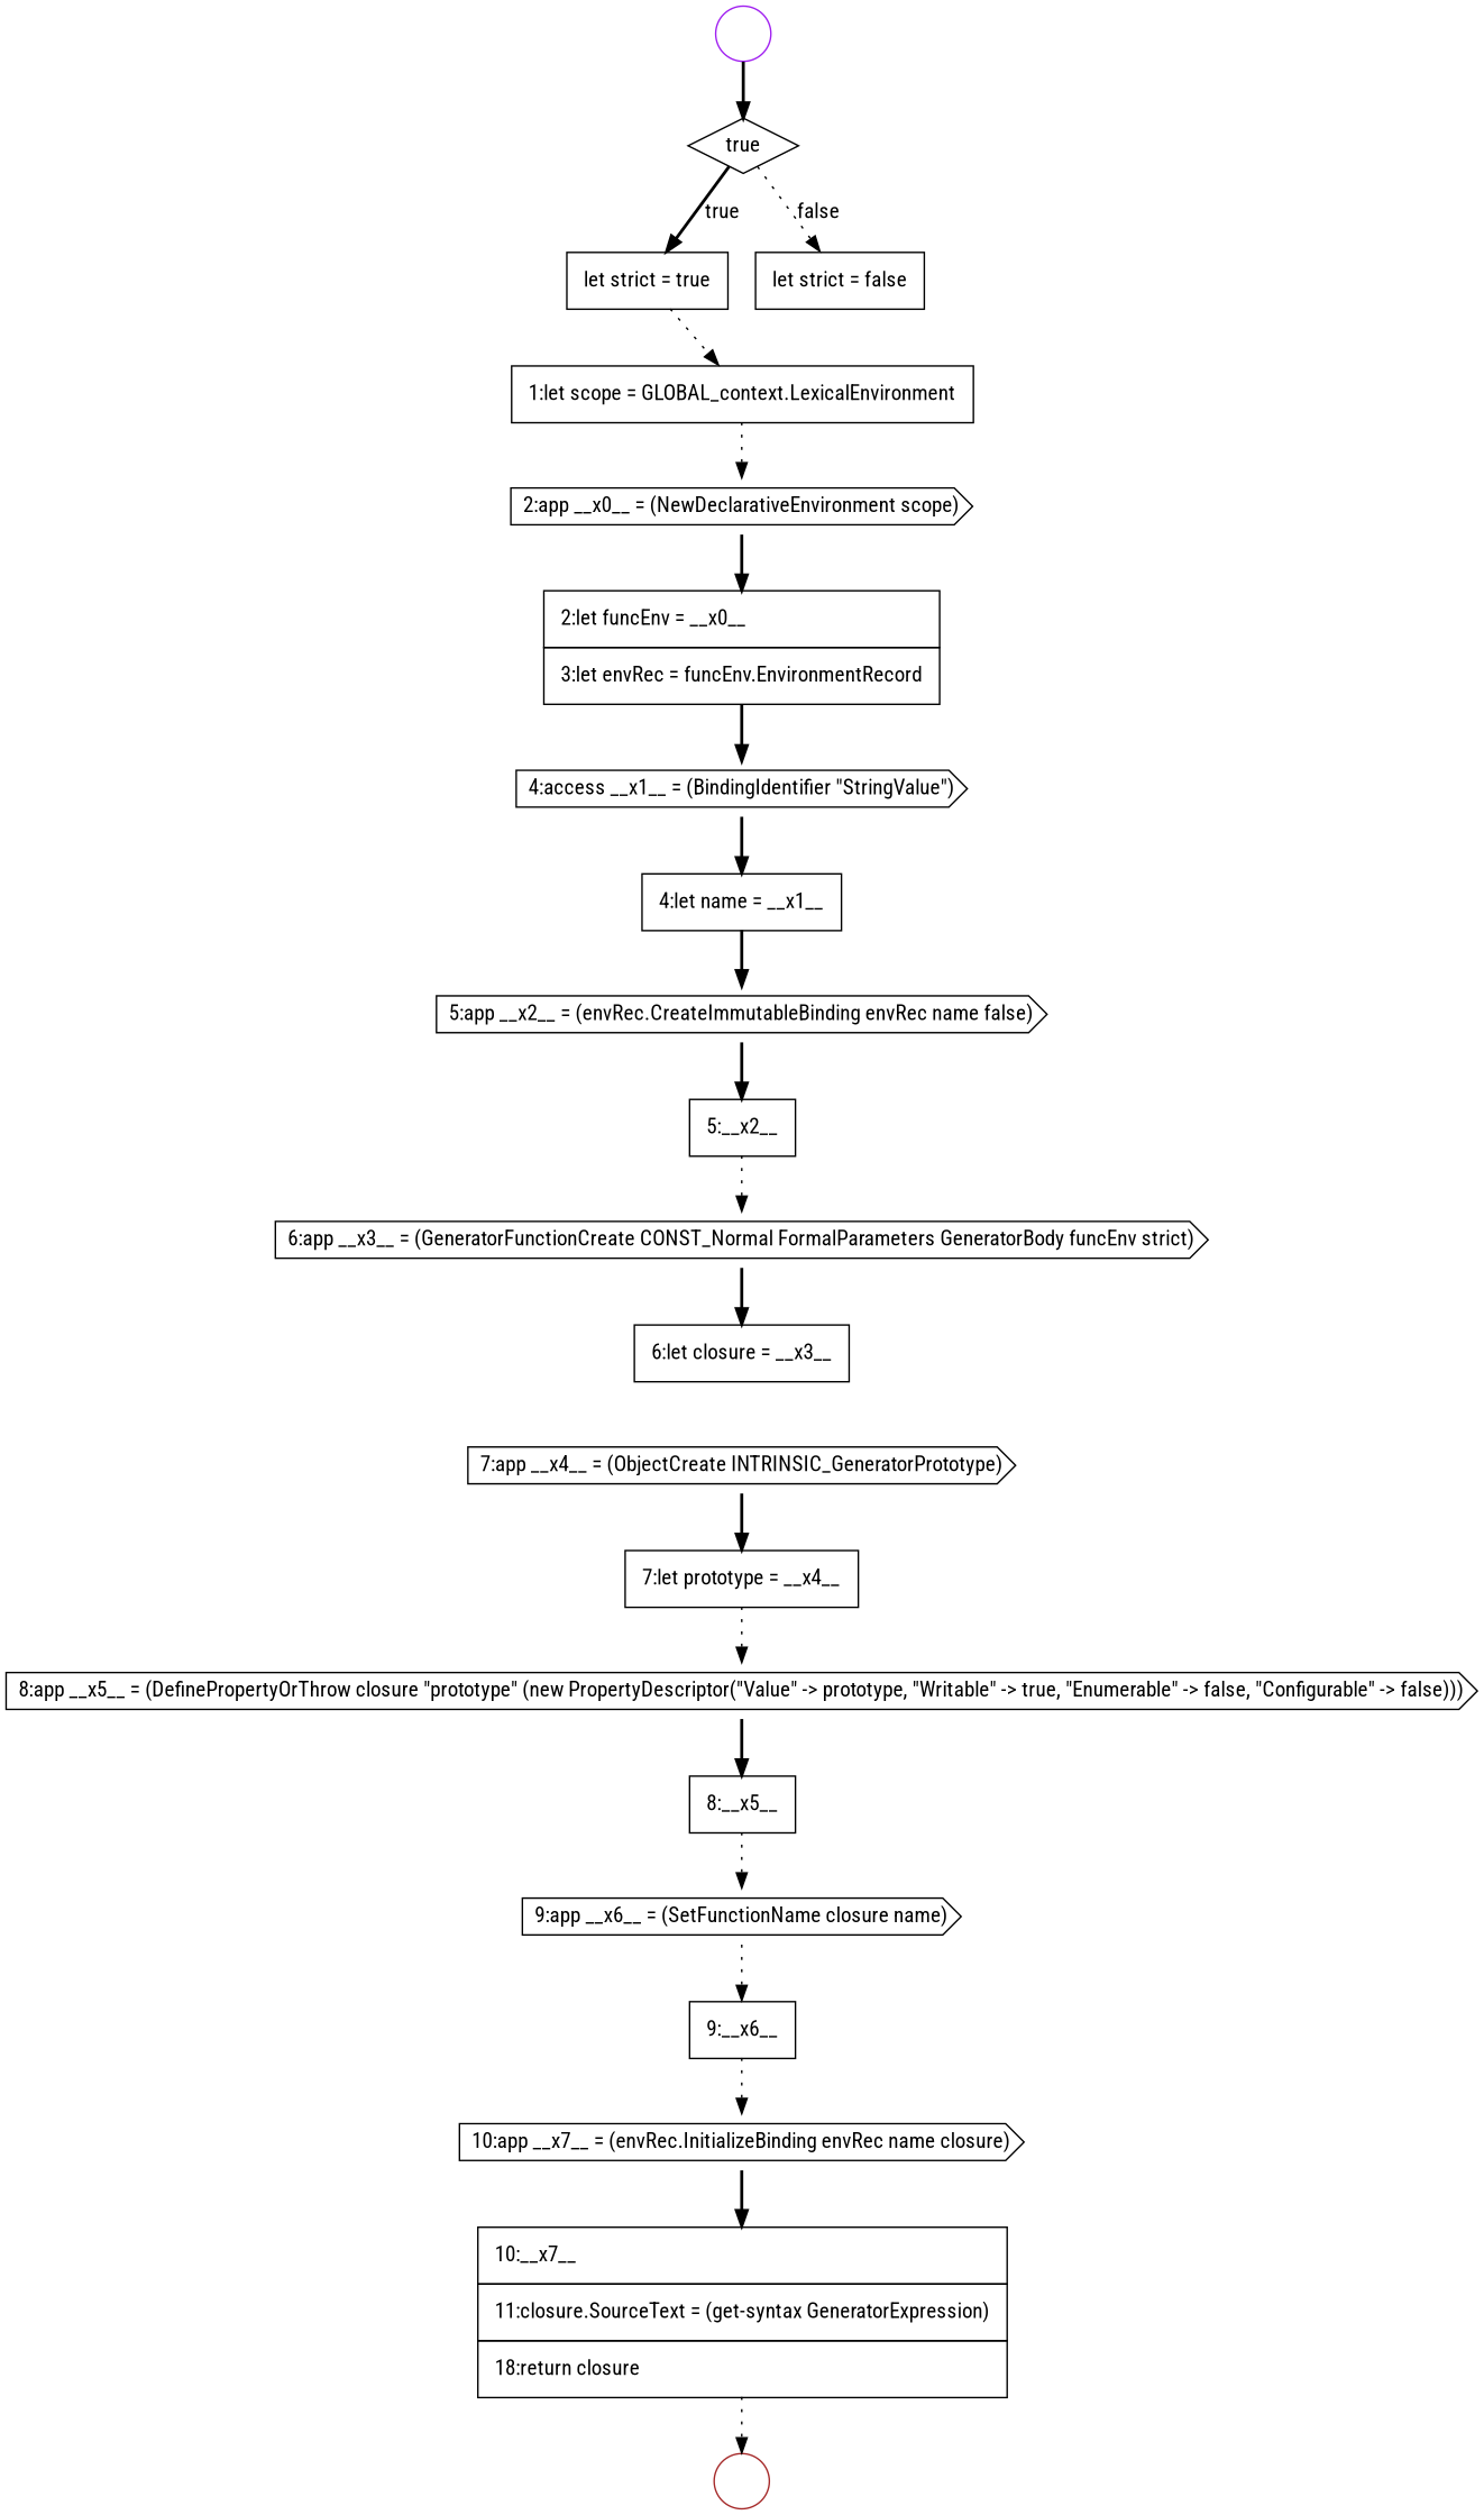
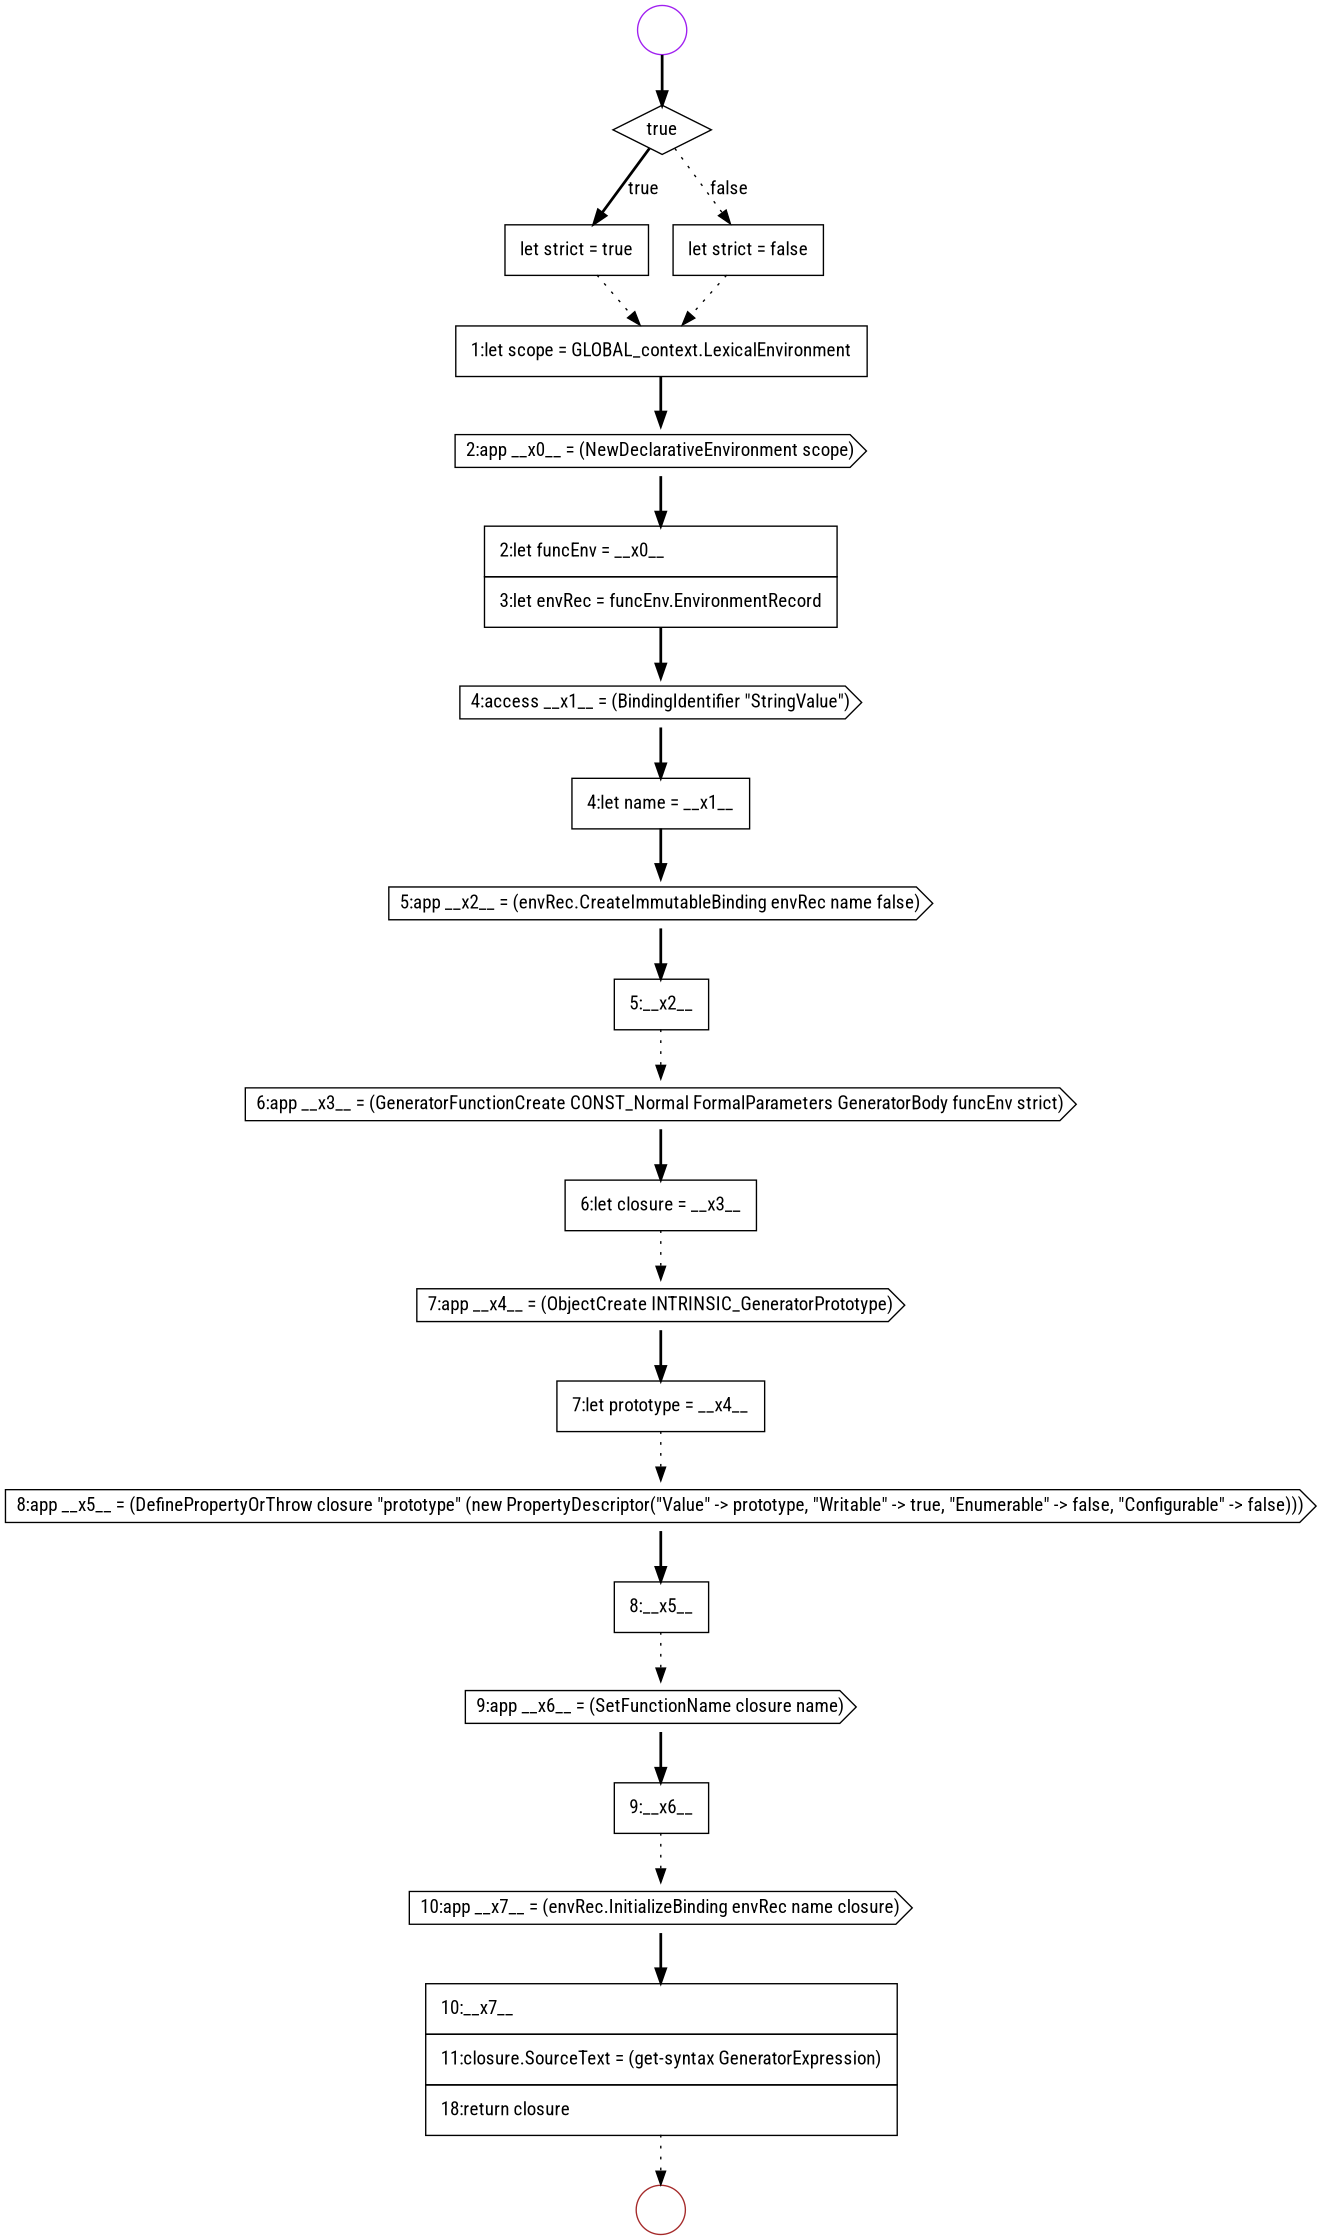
  digraph {
    fontname="Roboto Condensed"
    node [color=black fillcolor=white fontname="Roboto Condensed" shape=none style=filled]
    edge [color=black fontname="Roboto Condensed" style=bold]
    n1 [label=<<font color="black">     <table border="0" cellborder="1" cellspacing="0" cellpadding="10">       <tr><td align="left">5:__x2__</td></tr>     </table>   </font>> margin=0]
    n2 [label=<<font color="black">6:app __x3__ = (GeneratorFunctionCreate CONST_Normal FormalParameters GeneratorBody funcEnv strict)</font>> shape=cds]
    n3 [label=<<font color="black">     <table border="0" cellborder="1" cellspacing="0" cellpadding="10">       <tr><td align="left">6:let closure = __x3__</td></tr>     </table>   </font>> margin=0]
    n4 [label=<<font color="black">     <table border="0" cellborder="1" cellspacing="0" cellpadding="10">       <tr><td align="left">7:let prototype = __x4__</td></tr>     </table>   </font>> margin=0]
    n5 [label=<<font color="black">8:app __x5__ = (DefinePropertyOrThrow closure &quot;prototype&quot; (new PropertyDescriptor(&quot;Value&quot; -&gt; prototype, &quot;Writable&quot; -&gt; true, &quot;Enumerable&quot; -&gt; false, &quot;Configurable&quot; -&gt; false)))</font>> shape=cds]
    n6 [label=<<font color="black">     <table border="0" cellborder="1" cellspacing="0" cellpadding="10">       <tr><td align="left">8:__x5__</td></tr>     </table>   </font>> margin=0]
    n7 [label=<<font color="black">     <table border="0" cellborder="1" cellspacing="0" cellpadding="10">       <tr><td align="left">9:__x6__</td></tr>     </table>   </font>> margin=0]
    n8 [label=<<font color="black">10:app __x7__ = (envRec.InitializeBinding envRec name closure)</font>> shape=cds]
    n9 [label=<<font color="black">     <table border="0" cellborder="1" cellspacing="0" cellpadding="10">       <tr><td align="left">10:__x7__</td></tr>       <tr><td align="left">11:closure.SourceText = (get-syntax GeneratorExpression)</td></tr>       <tr><td align="left">18:return closure</td></tr>     </table>   </font>> margin=0]
    n10 [label=<<font color="black">true</font>> shape=diamond]
    n11 [label=<<font color="black">     <table border="0" cellborder="1" cellspacing="0" cellpadding="10">       <tr><td align="left">let strict = true</td></tr>     </table>   </font>> margin=0]
    n12 [label=<<font color="black">     <table border="0" cellborder="1" cellspacing="0" cellpadding="10">       <tr><td align="left">let strict = false</td></tr>     </table>   </font>> margin=0]
    n13 [label=<<font color="black">     <table border="0" cellborder="1" cellspacing="0" cellpadding="10">       <tr><td align="left">1:let scope = GLOBAL_context.LexicalEnvironment</td></tr>     </table>   </font>> margin=0]
    n14 [color=brown label=" " shape=circle]
    n15 [label=<<font color="black">5:app __x2__ = (envRec.CreateImmutableBinding envRec name false)</font>> shape=cds]
    n16 [label=<<font color="black">2:app __x0__ = (NewDeclarativeEnvironment scope)</font>> shape=cds]
    n17 [label=<<font color="black">     <table border="0" cellborder="1" cellspacing="0" cellpadding="10">       <tr><td align="left">2:let funcEnv = __x0__</td></tr>       <tr><td align="left">3:let envRec = funcEnv.EnvironmentRecord</td></tr>     </table>   </font>> margin=0]
    n18 [label=<<font color="black">9:app __x6__ = (SetFunctionName closure name)</font>> shape=cds]
    n19 [label=<<font color="black">7:app __x4__ = (ObjectCreate INTRINSIC_GeneratorPrototype)</font>> shape=cds]
    n20 [label=<<font color="black">4:access __x1__ = (BindingIdentifier &quot;StringValue&quot;)</font>> shape=cds]
    n21 [label=<<font color="black">     <table border="0" cellborder="1" cellspacing="0" cellpadding="10">       <tr><td align="left">4:let name = __x1__</td></tr>     </table>   </font>> margin=0]
    n22 [color=purple label=" " shape=circle]
    n1 -> n2 [style=dotted]
    n2 -> n3
+   n3 -> n19 [style=dotted]
    n4 -> n5 [style=dotted]
    n5 -> n6
    n6 -> n18 [style=dotted]
    n7 -> n8 [style=dotted]
    n8 -> n9
    n9 -> n14 [style=dotted]
    n10 -> n11 [label=<<font color="black">true</font>>]
    n10 -> n12 [label=<<font color="black">false</font>> style=dotted]
    n11 -> n13 [style=dotted]
-   n13 -> n16 [style=dotted]
+   n12 -> n13 [style=dotted]
+   n13 -> n16
    n15 -> n1
    n16 -> n17
    n17 -> n20
-   n18 -> n7 [style=dotted]
+   n18 -> n7
    n19 -> n4
    n20 -> n21
    n21 -> n15
    n22 -> n10
  }
